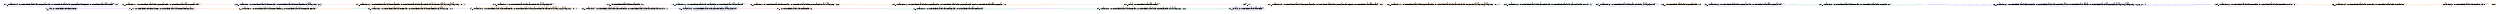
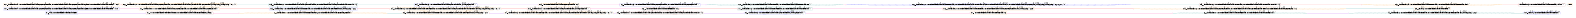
  digraph {
    rankdir=LR
    node [color=darkorange shape=folder]
    edge [arrowhead=odot color=red]
    "r0 := @this: vm.runtime.defmeth.MethodResolutionTest" [color=blue]
    "$r1 = r0.<vm.runtime.defmeth.MethodResolutionTest: vm.runtime.defmeth.shared.builder.TestBuilderFactory factory>" [color=brown shape=note]
    "r2 = virtualinvoke $r1.<vm.runtime.defmeth.shared.builder.TestBuilderFactory: vm.runtime.defmeth.shared.builder.TestBuilder getBuilder()>()" [shape=diamond]
    "$r3 = virtualinvoke r2.<vm.runtime.defmeth.shared.builder.TestBuilder: vm.runtime.defmeth.shared.builder.InterfaceBuilder intf(java.lang.String)>(\"p1.I\")" [shape=cylinder]
    "$r4 = virtualinvoke $r3.<vm.runtime.defmeth.shared.builder.InterfaceBuilder: vm.runtime.defmeth.shared.builder.ClassMethodBuilder defaultMethod(java.lang.String,java.lang.String)>(\"m\", \"()I\")" [shape=cylinder]
    "$r5 = virtualinvoke $r4.<vm.runtime.defmeth.shared.builder.ClassMethodBuilder: vm.runtime.defmeth.shared.builder.ClassMethodBuilder returns(int)>(12)" [color=brown shape=cylinder]
    "$r6 = virtualinvoke $r5.<vm.runtime.defmeth.shared.builder.ClassMethodBuilder: java.lang.Object build()>()" [color=blue shape=cylinder]
    "$r7 = (vm.runtime.defmeth.shared.builder.InterfaceBuilder) $r6"
    "r8 = virtualinvoke $r7.<vm.runtime.defmeth.shared.builder.InterfaceBuilder: vm.runtime.defmeth.shared.data.Interface build()>()" [color=teal shape=diamond]
    "$r9 = virtualinvoke r2.<vm.runtime.defmeth.shared.builder.TestBuilder: vm.runtime.defmeth.shared.builder.ConcreteClassBuilder clazz(java.lang.String)>(\"p1.A\")" [color=teal shape=diamond]
    "$r10 = newarray (vm.runtime.defmeth.shared.data.Interface)[1]" [color=blue shape=cylinder]
    "$r11 = virtualinvoke $r9.<vm.runtime.defmeth.shared.builder.ConcreteClassBuilder: vm.runtime.defmeth.shared.builder.ConcreteClassBuilder implement(vm.runtime.defmeth.shared.data.Interface[])>($r10)" [color=blue]
    "r12 = virtualinvoke $r11.<vm.runtime.defmeth.shared.builder.ConcreteClassBuilder: vm.runtime.defmeth.shared.data.ConcreteClass build()>()" [shape=note]
    "$r13 = virtualinvoke r2.<vm.runtime.defmeth.shared.builder.TestBuilder: vm.runtime.defmeth.shared.builder.InterfaceBuilder intf(java.lang.String)>(\"p2.J\")" [color=blue]
    "$r14 = virtualinvoke $r13.<vm.runtime.defmeth.shared.builder.InterfaceBuilder: vm.runtime.defmeth.shared.builder.ClassMethodBuilder abstractMethod(java.lang.String,java.lang.String)>(\"m\", \"()I\")" [shape=cylinder]
    "$r15 = virtualinvoke $r14.<vm.runtime.defmeth.shared.builder.ClassMethodBuilder: java.lang.Object build()>()" [color=brown shape=note]
    "$r16 = (vm.runtime.defmeth.shared.builder.InterfaceBuilder) $r15" [color=brown shape=cylinder]
    "r17 = virtualinvoke $r16.<vm.runtime.defmeth.shared.builder.InterfaceBuilder: vm.runtime.defmeth.shared.data.Interface build()>()" [color=teal]
    "$r18 = virtualinvoke r2.<vm.runtime.defmeth.shared.builder.TestBuilder: vm.runtime.defmeth.shared.builder.ConcreteClassBuilder clazz(java.lang.String)>(\"p2.B\")"
    "$r19 = virtualinvoke $r18.<vm.runtime.defmeth.shared.builder.ConcreteClassBuilder: vm.runtime.defmeth.shared.builder.ConcreteClassBuilder extend(vm.runtime.defmeth.shared.data.ConcreteClass)>(r12)" [shape=diamond]
    "$r20 = newarray (vm.runtime.defmeth.shared.data.Interface)[1]"
-   "$r20[0] = r17" [color=teal]
    "$r21 = virtualinvoke $r19.<vm.runtime.defmeth.shared.builder.ConcreteClassBuilder: vm.runtime.defmeth.shared.builder.ConcreteClassBuilder implement(vm.runtime.defmeth.shared.data.Interface[])>($r20)"
    "$r22 = virtualinvoke $r21.<vm.runtime.defmeth.shared.builder.ConcreteClassBuilder: vm.runtime.defmeth.shared.builder.ClassMethodBuilder concreteMethod(java.lang.String,java.lang.String)>(\"m\", \"()I\")" [shape=cylinder]
    "$r23 = virtualinvoke $r22.<vm.runtime.defmeth.shared.builder.ClassMethodBuilder: vm.runtime.defmeth.shared.builder.ClassMethodBuilder returns(int)>(13)" [color=teal shape=note]
    "$r24 = virtualinvoke $r23.<vm.runtime.defmeth.shared.builder.ClassMethodBuilder: java.lang.Object build()>()" [color=blue shape=note]
    "$r25 = (vm.runtime.defmeth.shared.builder.ConcreteClassBuilder) $r24" [shape=cylinder]
    "r26 = virtualinvoke $r25.<vm.runtime.defmeth.shared.builder.ConcreteClassBuilder: vm.runtime.defmeth.shared.data.ConcreteClass build()>()" [color=blue shape=note]
    "$r27 = virtualinvoke r2.<vm.runtime.defmeth.shared.builder.TestBuilder: vm.runtime.defmeth.shared.builder.TesterBuilder test()>()" [color=teal shape=diamond]
    "$r28 = virtualinvoke $r27.<vm.runtime.defmeth.shared.builder.TesterBuilder: vm.runtime.defmeth.shared.builder.TesterBuilder callSite(vm.runtime.defmeth.shared.data.Clazz,vm.runtime.defmeth.shared.data.ConcreteClass,java.lang.String,java.lang.String)>(r26, r26, \"m\", \"()I\")" [color=blue shape=diamond]
    "$r29 = virtualinvoke $r28.<vm.runtime.defmeth.shared.builder.TesterBuilder: vm.runtime.defmeth.shared.builder.TesterBuilder returns(int)>(13)" [color=brown shape=note]
    "$r30 = virtualinvoke $r29.<vm.runtime.defmeth.shared.builder.TesterBuilder: vm.runtime.defmeth.shared.builder.TestBuilder done()>()" [shape=diamond]
    "virtualinvoke $r30.<vm.runtime.defmeth.shared.builder.TestBuilder: void run()>()" [color=brown]
    return [shape=cylinder]
    "r0 := @this: vm.runtime.defmeth.MethodResolutionTest" -> "$r1 = r0.<vm.runtime.defmeth.MethodResolutionTest: vm.runtime.defmeth.shared.builder.TestBuilderFactory factory>" [color=purple]
    "$r1 = r0.<vm.runtime.defmeth.MethodResolutionTest: vm.runtime.defmeth.shared.builder.TestBuilderFactory factory>" -> "r2 = virtualinvoke $r1.<vm.runtime.defmeth.shared.builder.TestBuilderFactory: vm.runtime.defmeth.shared.builder.TestBuilder getBuilder()>()" [arrowhead=onormal color=deeppink]
    "r2 = virtualinvoke $r1.<vm.runtime.defmeth.shared.builder.TestBuilderFactory: vm.runtime.defmeth.shared.builder.TestBuilder getBuilder()>()" -> "$r3 = virtualinvoke r2.<vm.runtime.defmeth.shared.builder.TestBuilder: vm.runtime.defmeth.shared.builder.InterfaceBuilder intf(java.lang.String)>(\"p1.I\")" [color=teal]
    "$r3 = virtualinvoke r2.<vm.runtime.defmeth.shared.builder.TestBuilder: vm.runtime.defmeth.shared.builder.InterfaceBuilder intf(java.lang.String)>(\"p1.I\")" -> "$r4 = virtualinvoke $r3.<vm.runtime.defmeth.shared.builder.InterfaceBuilder: vm.runtime.defmeth.shared.builder.ClassMethodBuilder defaultMethod(java.lang.String,java.lang.String)>(\"m\", \"()I\")" [color=purple]
    "$r4 = virtualinvoke $r3.<vm.runtime.defmeth.shared.builder.InterfaceBuilder: vm.runtime.defmeth.shared.builder.ClassMethodBuilder defaultMethod(java.lang.String,java.lang.String)>(\"m\", \"()I\")" -> "$r5 = virtualinvoke $r4.<vm.runtime.defmeth.shared.builder.ClassMethodBuilder: vm.runtime.defmeth.shared.builder.ClassMethodBuilder returns(int)>(12)" [color=purple]
    "$r5 = virtualinvoke $r4.<vm.runtime.defmeth.shared.builder.ClassMethodBuilder: vm.runtime.defmeth.shared.builder.ClassMethodBuilder returns(int)>(12)" -> "$r6 = virtualinvoke $r5.<vm.runtime.defmeth.shared.builder.ClassMethodBuilder: java.lang.Object build()>()" [color=purple]
    "$r6 = virtualinvoke $r5.<vm.runtime.defmeth.shared.builder.ClassMethodBuilder: java.lang.Object build()>()" -> "$r7 = (vm.runtime.defmeth.shared.builder.InterfaceBuilder) $r6" [arrowhead=onormal color=deeppink]
    "$r7 = (vm.runtime.defmeth.shared.builder.InterfaceBuilder) $r6" -> "r8 = virtualinvoke $r7.<vm.runtime.defmeth.shared.builder.InterfaceBuilder: vm.runtime.defmeth.shared.data.Interface build()>()" [color=deeppink]
    "r8 = virtualinvoke $r7.<vm.runtime.defmeth.shared.builder.InterfaceBuilder: vm.runtime.defmeth.shared.data.Interface build()>()" -> "$r9 = virtualinvoke r2.<vm.runtime.defmeth.shared.builder.TestBuilder: vm.runtime.defmeth.shared.builder.ConcreteClassBuilder clazz(java.lang.String)>(\"p1.A\")" [color=purple]
    "$r9 = virtualinvoke r2.<vm.runtime.defmeth.shared.builder.TestBuilder: vm.runtime.defmeth.shared.builder.ConcreteClassBuilder clazz(java.lang.String)>(\"p1.A\")" -> "$r10 = newarray (vm.runtime.defmeth.shared.data.Interface)[1]" [arrowhead=onormal color=teal]
    "$r11 = virtualinvoke $r9.<vm.runtime.defmeth.shared.builder.ConcreteClassBuilder: vm.runtime.defmeth.shared.builder.ConcreteClassBuilder implement(vm.runtime.defmeth.shared.data.Interface[])>($r10)" -> "r12 = virtualinvoke $r11.<vm.runtime.defmeth.shared.builder.ConcreteClassBuilder: vm.runtime.defmeth.shared.data.ConcreteClass build()>()" [arrowhead=onormal color=deeppink]
    "r12 = virtualinvoke $r11.<vm.runtime.defmeth.shared.builder.ConcreteClassBuilder: vm.runtime.defmeth.shared.data.ConcreteClass build()>()" -> "$r13 = virtualinvoke r2.<vm.runtime.defmeth.shared.builder.TestBuilder: vm.runtime.defmeth.shared.builder.InterfaceBuilder intf(java.lang.String)>(\"p2.J\")" [arrowhead=onormal]
    "$r13 = virtualinvoke r2.<vm.runtime.defmeth.shared.builder.TestBuilder: vm.runtime.defmeth.shared.builder.InterfaceBuilder intf(java.lang.String)>(\"p2.J\")" -> "$r14 = virtualinvoke $r13.<vm.runtime.defmeth.shared.builder.InterfaceBuilder: vm.runtime.defmeth.shared.builder.ClassMethodBuilder abstractMethod(java.lang.String,java.lang.String)>(\"m\", \"()I\")" [arrowhead=onormal]
    "$r14 = virtualinvoke $r13.<vm.runtime.defmeth.shared.builder.InterfaceBuilder: vm.runtime.defmeth.shared.builder.ClassMethodBuilder abstractMethod(java.lang.String,java.lang.String)>(\"m\", \"()I\")" -> "$r15 = virtualinvoke $r14.<vm.runtime.defmeth.shared.builder.ClassMethodBuilder: java.lang.Object build()>()"
    "$r15 = virtualinvoke $r14.<vm.runtime.defmeth.shared.builder.ClassMethodBuilder: java.lang.Object build()>()" -> "$r16 = (vm.runtime.defmeth.shared.builder.InterfaceBuilder) $r15" [arrowhead=onormal color=deeppink]
    "$r16 = (vm.runtime.defmeth.shared.builder.InterfaceBuilder) $r15" -> "r17 = virtualinvoke $r16.<vm.runtime.defmeth.shared.builder.InterfaceBuilder: vm.runtime.defmeth.shared.data.Interface build()>()"
    "r17 = virtualinvoke $r16.<vm.runtime.defmeth.shared.builder.InterfaceBuilder: vm.runtime.defmeth.shared.data.Interface build()>()" -> "$r18 = virtualinvoke r2.<vm.runtime.defmeth.shared.builder.TestBuilder: vm.runtime.defmeth.shared.builder.ConcreteClassBuilder clazz(java.lang.String)>(\"p2.B\")" [arrowhead=onormal color=deeppink]
    "$r18 = virtualinvoke r2.<vm.runtime.defmeth.shared.builder.TestBuilder: vm.runtime.defmeth.shared.builder.ConcreteClassBuilder clazz(java.lang.String)>(\"p2.B\")" -> "$r19 = virtualinvoke $r18.<vm.runtime.defmeth.shared.builder.ConcreteClassBuilder: vm.runtime.defmeth.shared.builder.ConcreteClassBuilder extend(vm.runtime.defmeth.shared.data.ConcreteClass)>(r12)"
    "$r19 = virtualinvoke $r18.<vm.runtime.defmeth.shared.builder.ConcreteClassBuilder: vm.runtime.defmeth.shared.builder.ConcreteClassBuilder extend(vm.runtime.defmeth.shared.data.ConcreteClass)>(r12)" -> "$r20 = newarray (vm.runtime.defmeth.shared.data.Interface)[1]" [arrowhead=onormal color=teal]
-   "$r20 = newarray (vm.runtime.defmeth.shared.data.Interface)[1]" -> "$r20[0] = r17"
-   "$r20[0] = r17" -> "$r21 = virtualinvoke $r19.<vm.runtime.defmeth.shared.builder.ConcreteClassBuilder: vm.runtime.defmeth.shared.builder.ConcreteClassBuilder implement(vm.runtime.defmeth.shared.data.Interface[])>($r20)" [arrowhead=onormal]
    "$r21 = virtualinvoke $r19.<vm.runtime.defmeth.shared.builder.ConcreteClassBuilder: vm.runtime.defmeth.shared.builder.ConcreteClassBuilder implement(vm.runtime.defmeth.shared.data.Interface[])>($r20)" -> "$r22 = virtualinvoke $r21.<vm.runtime.defmeth.shared.builder.ConcreteClassBuilder: vm.runtime.defmeth.shared.builder.ClassMethodBuilder concreteMethod(java.lang.String,java.lang.String)>(\"m\", \"()I\")" [arrowhead=onormal]
    "$r22 = virtualinvoke $r21.<vm.runtime.defmeth.shared.builder.ConcreteClassBuilder: vm.runtime.defmeth.shared.builder.ClassMethodBuilder concreteMethod(java.lang.String,java.lang.String)>(\"m\", \"()I\")" -> "$r23 = virtualinvoke $r22.<vm.runtime.defmeth.shared.builder.ClassMethodBuilder: vm.runtime.defmeth.shared.builder.ClassMethodBuilder returns(int)>(13)" [color=teal]
    "$r23 = virtualinvoke $r22.<vm.runtime.defmeth.shared.builder.ClassMethodBuilder: vm.runtime.defmeth.shared.builder.ClassMethodBuilder returns(int)>(13)" -> "$r24 = virtualinvoke $r23.<vm.runtime.defmeth.shared.builder.ClassMethodBuilder: java.lang.Object build()>()" [color=teal]
    "$r24 = virtualinvoke $r23.<vm.runtime.defmeth.shared.builder.ClassMethodBuilder: java.lang.Object build()>()" -> "$r25 = (vm.runtime.defmeth.shared.builder.ConcreteClassBuilder) $r24" [color=purple]
    "$r25 = (vm.runtime.defmeth.shared.builder.ConcreteClassBuilder) $r24" -> "r26 = virtualinvoke $r25.<vm.runtime.defmeth.shared.builder.ConcreteClassBuilder: vm.runtime.defmeth.shared.data.ConcreteClass build()>()" [arrowhead=onormal color=deeppink]
    "r26 = virtualinvoke $r25.<vm.runtime.defmeth.shared.builder.ConcreteClassBuilder: vm.runtime.defmeth.shared.data.ConcreteClass build()>()" -> "$r27 = virtualinvoke r2.<vm.runtime.defmeth.shared.builder.TestBuilder: vm.runtime.defmeth.shared.builder.TesterBuilder test()>()" [arrowhead=onormal color=purple]
    "$r27 = virtualinvoke r2.<vm.runtime.defmeth.shared.builder.TestBuilder: vm.runtime.defmeth.shared.builder.TesterBuilder test()>()" -> "$r28 = virtualinvoke $r27.<vm.runtime.defmeth.shared.builder.TesterBuilder: vm.runtime.defmeth.shared.builder.TesterBuilder callSite(vm.runtime.defmeth.shared.data.Clazz,vm.runtime.defmeth.shared.data.ConcreteClass,java.lang.String,java.lang.String)>(r26, r26, \"m\", \"()I\")" [color=deeppink]
    "$r28 = virtualinvoke $r27.<vm.runtime.defmeth.shared.builder.TesterBuilder: vm.runtime.defmeth.shared.builder.TesterBuilder callSite(vm.runtime.defmeth.shared.data.Clazz,vm.runtime.defmeth.shared.data.ConcreteClass,java.lang.String,java.lang.String)>(r26, r26, \"m\", \"()I\")" -> "$r29 = virtualinvoke $r28.<vm.runtime.defmeth.shared.builder.TesterBuilder: vm.runtime.defmeth.shared.builder.TesterBuilder returns(int)>(13)" [color=teal]
    "$r29 = virtualinvoke $r28.<vm.runtime.defmeth.shared.builder.TesterBuilder: vm.runtime.defmeth.shared.builder.TesterBuilder returns(int)>(13)" -> "$r30 = virtualinvoke $r29.<vm.runtime.defmeth.shared.builder.TesterBuilder: vm.runtime.defmeth.shared.builder.TestBuilder done()>()" [arrowhead=onormal]
    "$r30 = virtualinvoke $r29.<vm.runtime.defmeth.shared.builder.TesterBuilder: vm.runtime.defmeth.shared.builder.TestBuilder done()>()" -> "virtualinvoke $r30.<vm.runtime.defmeth.shared.builder.TestBuilder: void run()>()" [arrowhead=onormal]
    "virtualinvoke $r30.<vm.runtime.defmeth.shared.builder.TestBuilder: void run()>()" -> return [arrowhead=onormal color=teal]
  }
